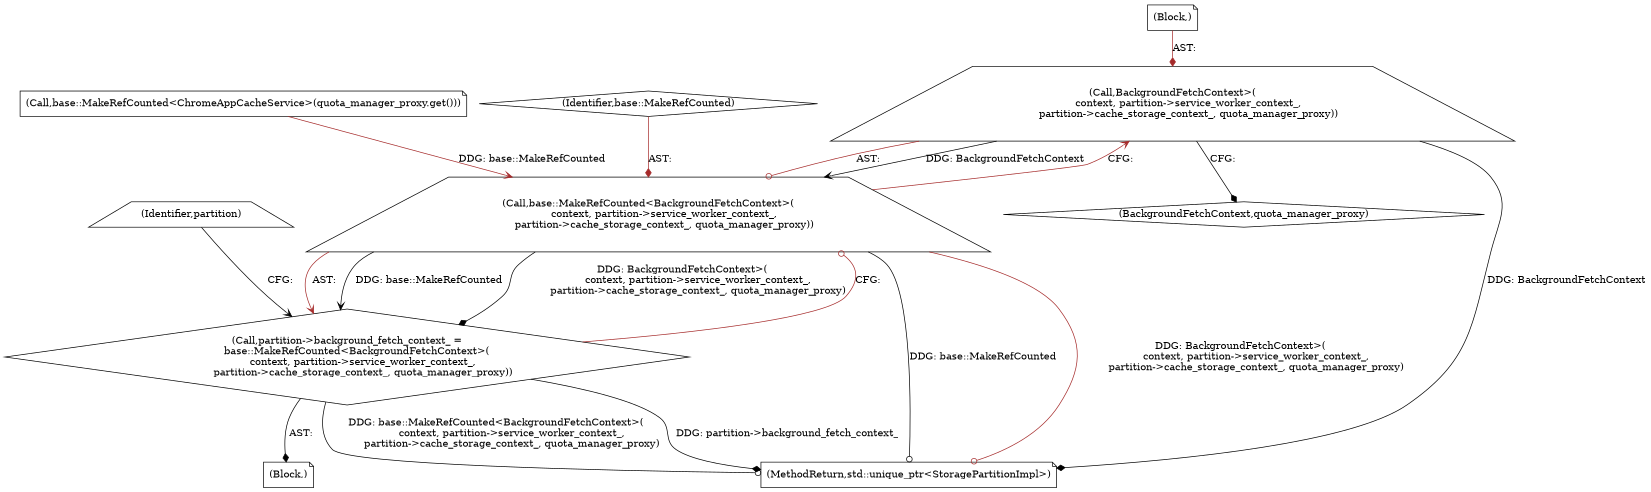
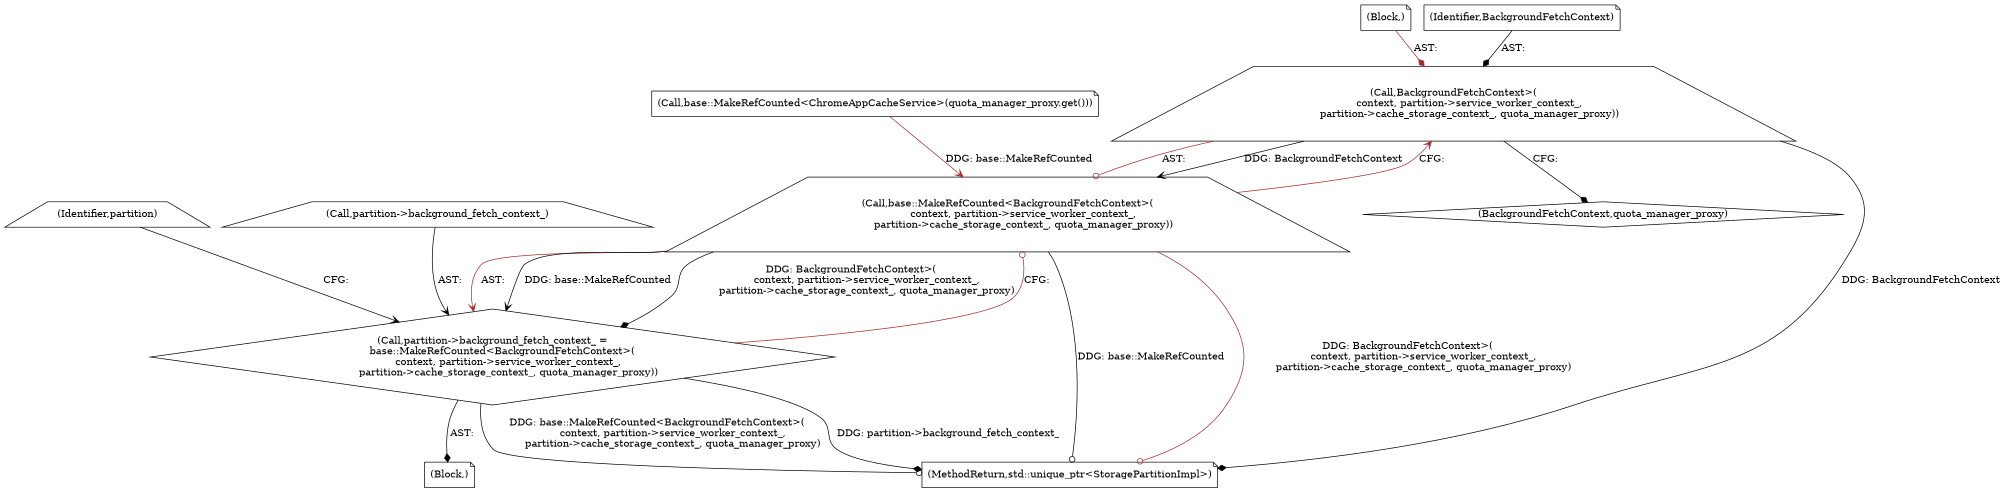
  digraph {
    node [shape=note]
    edge [arrowhead=diamond color=black]
    n1 [label="(Call,BackgroundFetchContext>(\n          context, partition->service_worker_context_,\n          partition->cache_storage_context_, quota_manager_proxy))" shape=trapezium]
    n2 [label="(Call,base::MakeRefCounted<BackgroundFetchContext>(\n          context, partition->service_worker_context_,\n          partition->cache_storage_context_, quota_manager_proxy))" shape=trapezium]
    n3 [label="(BackgroundFetchContext,quota_manager_proxy)" shape=diamond]
    n4 [label="(MethodReturn,std::unique_ptr<StoragePartitionImpl>)"]
    n5 [label="(Call,partition->background_fetch_context_ =\n      base::MakeRefCounted<BackgroundFetchContext>(\n          context, partition->service_worker_context_,\n          partition->cache_storage_context_, quota_manager_proxy))" shape=diamond]
    n6 [label="(Block,)"]
    n7 [label="(Block,)"]
    n8 [label="(Call,base::MakeRefCounted<ChromeAppCacheService>(quota_manager_proxy.get()))"]
+   n9 [label="(Identifier,BackgroundFetchContext)"]
    n10 [label="(Identifier,partition)" shape=trapezium]
-   n12 [label="(Identifier,base::MakeRefCounted)" shape=diamond]
+   n11 [label="(Call,partition->background_fetch_context_)" shape=trapezium]
    n1 -> n2 [arrowhead=odot color=brown label="AST: "]
    n1 -> n2 [arrowhead=vee label="DDG: BackgroundFetchContext"]
    n1 -> n3 [label="CFG: "]
    n1 -> n4 [label="DDG: BackgroundFetchContext"]
    n2 -> n1 [arrowhead=vee color=brown label="CFG: "]
    n2 -> n4 [arrowhead=odot label="DDG: base::MakeRefCounted"]
    n2 -> n4 [arrowhead=odot color=brown label="DDG: BackgroundFetchContext>(\n          context, partition->service_worker_context_,\n          partition->cache_storage_context_, quota_manager_proxy)"]
    n2 -> n5 [arrowhead=vee color=brown label="AST: "]
    n2 -> n5 [arrowhead=vee label="DDG: base::MakeRefCounted"]
    n2 -> n5 [label="DDG: BackgroundFetchContext>(\n          context, partition->service_worker_context_,\n          partition->cache_storage_context_, quota_manager_proxy)"]
    n5 -> n2 [arrowhead=odot color=brown label="CFG: "]
    n5 -> n4 [arrowhead=odot label="DDG: base::MakeRefCounted<BackgroundFetchContext>(\n          context, partition->service_worker_context_,\n          partition->cache_storage_context_, quota_manager_proxy)"]
    n5 -> n4 [label="DDG: partition->background_fetch_context_"]
    n5 -> n6 [label="AST: "]
    n7 -> n1 [color=brown label="AST: "]
    n8 -> n2 [arrowhead=vee color=brown label="DDG: base::MakeRefCounted"]
+   n9 -> n1 [label="AST: "]
    n10 -> n5 [arrowhead=vee label="CFG: "]
-   n12 -> n2 [color=brown label="AST: "]
+   n11 -> n5 [arrowhead=vee label="AST: "]
  }
